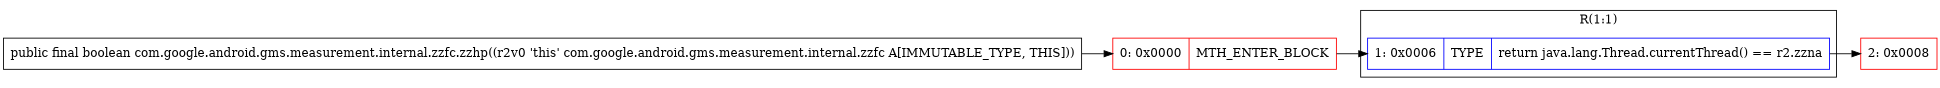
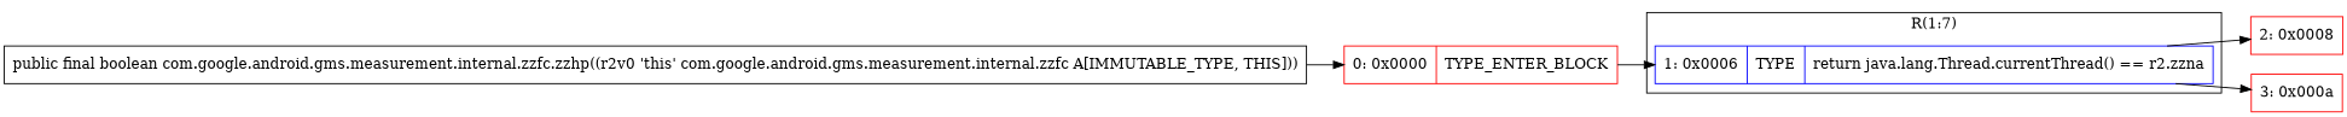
  digraph {
    rankdir=LR
    node [color=red shape=record]
    n1 [color=blue label="{1\:\ 0x0006|TYPE\l|return java.lang.Thread.currentThread() == r2.zzna\l}"]
    n2 [label="{2\:\ 0x0008}"]
-   n4 [label="{0\:\ 0x0000|MTH_ENTER_BLOCK\l}"]
+   n3 [label="{3\:\ 0x000a}"]
+   n4 [label="{0\:\ 0x0000|TYPE_ENTER_BLOCK\l}"]
    n5 [label="{public final boolean com.google.android.gms.measurement.internal.zzfc.zzhp((r2v0 'this' com.google.android.gms.measurement.internal.zzfc A[IMMUTABLE_TYPE, THIS])) }" color=""]
    subgraph cluster_1 {
-     label="R(1:1)"
+     label="R(1:7)"
      n1
    }
    n1 -> n2
+   n1 -> n3
    n4 -> n1
    n5 -> n4
  }
